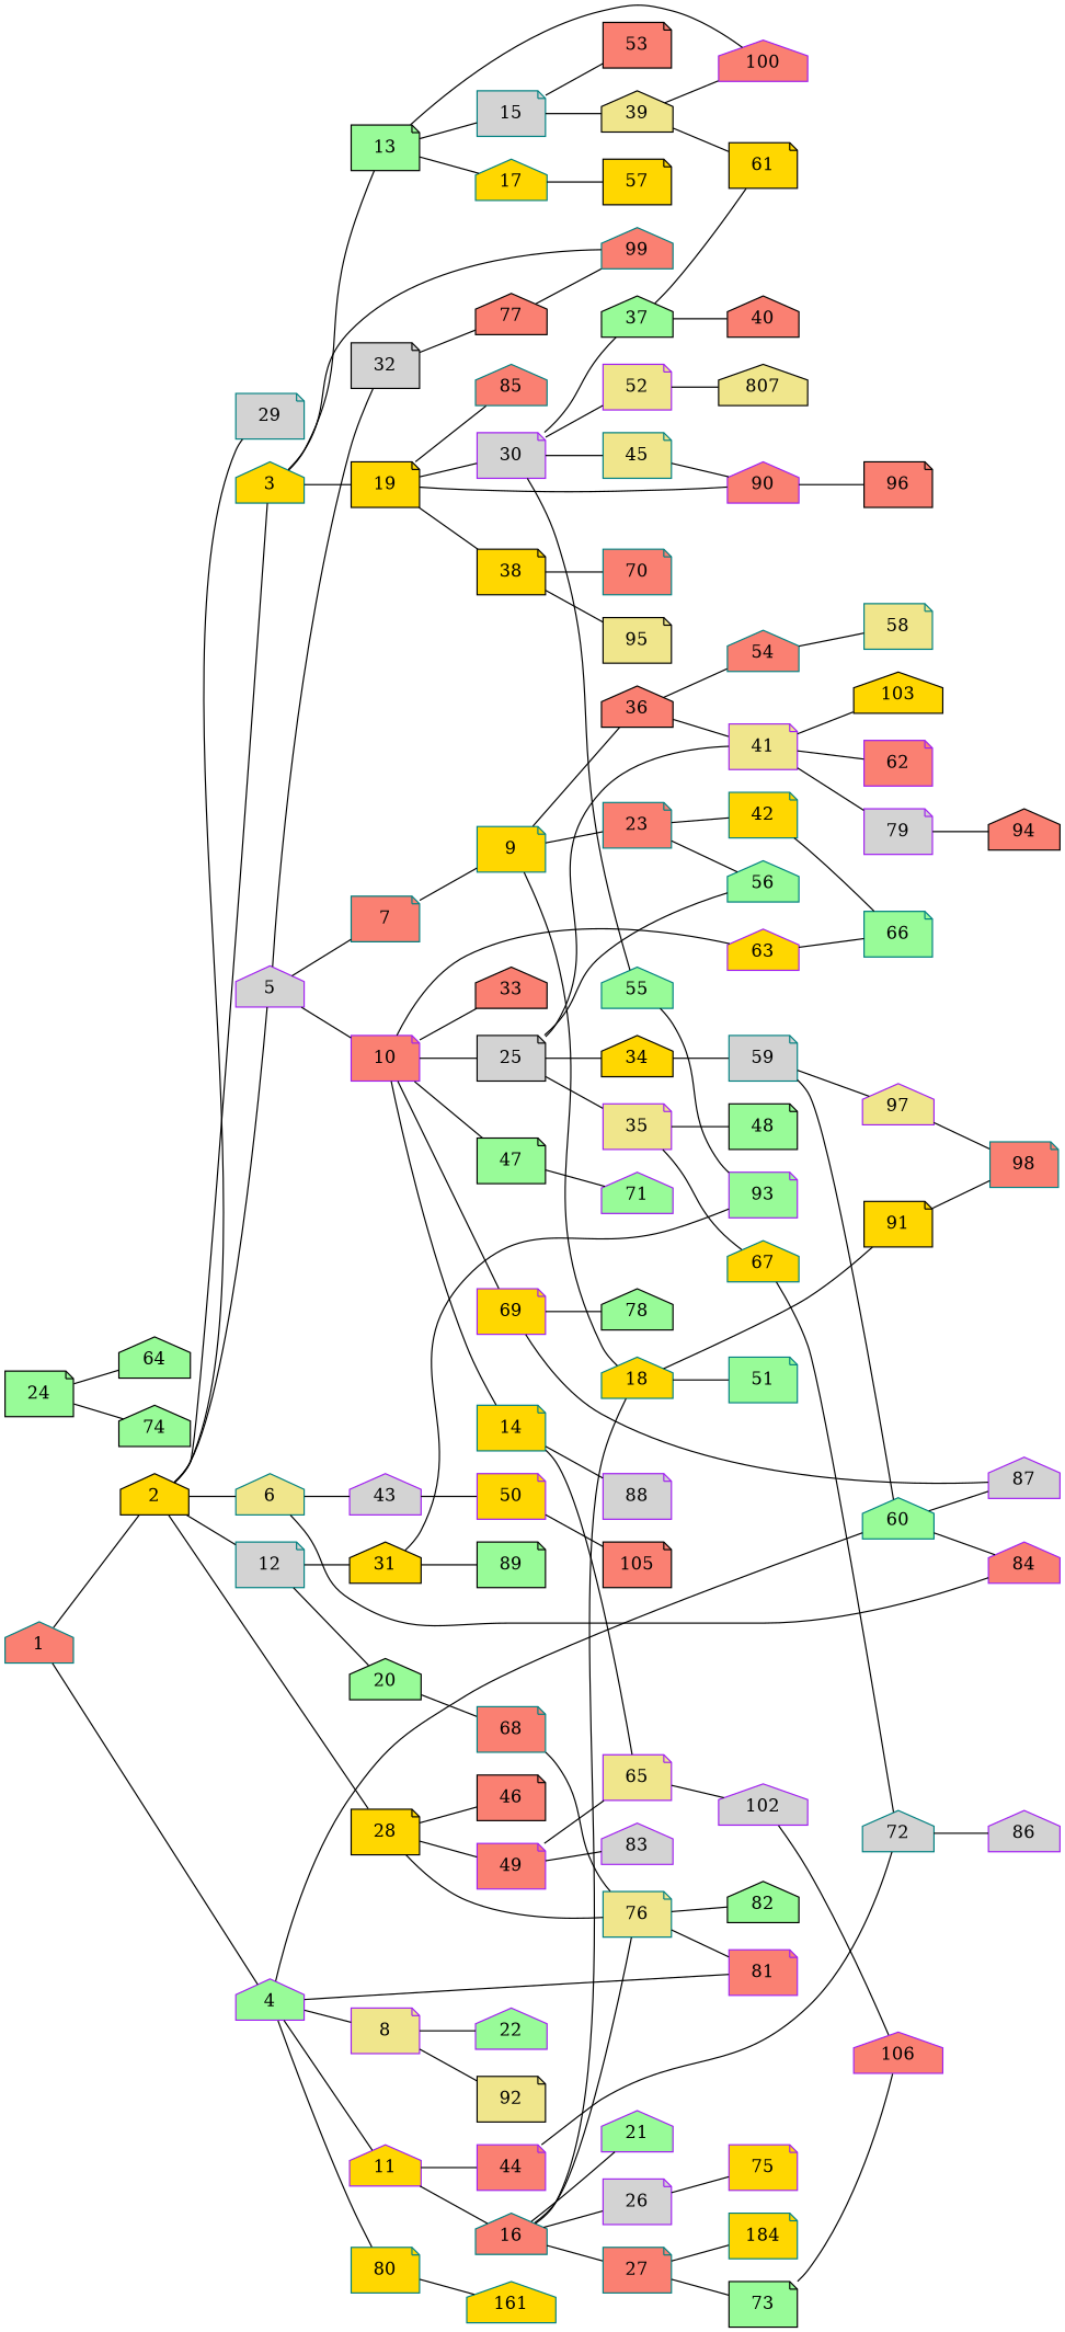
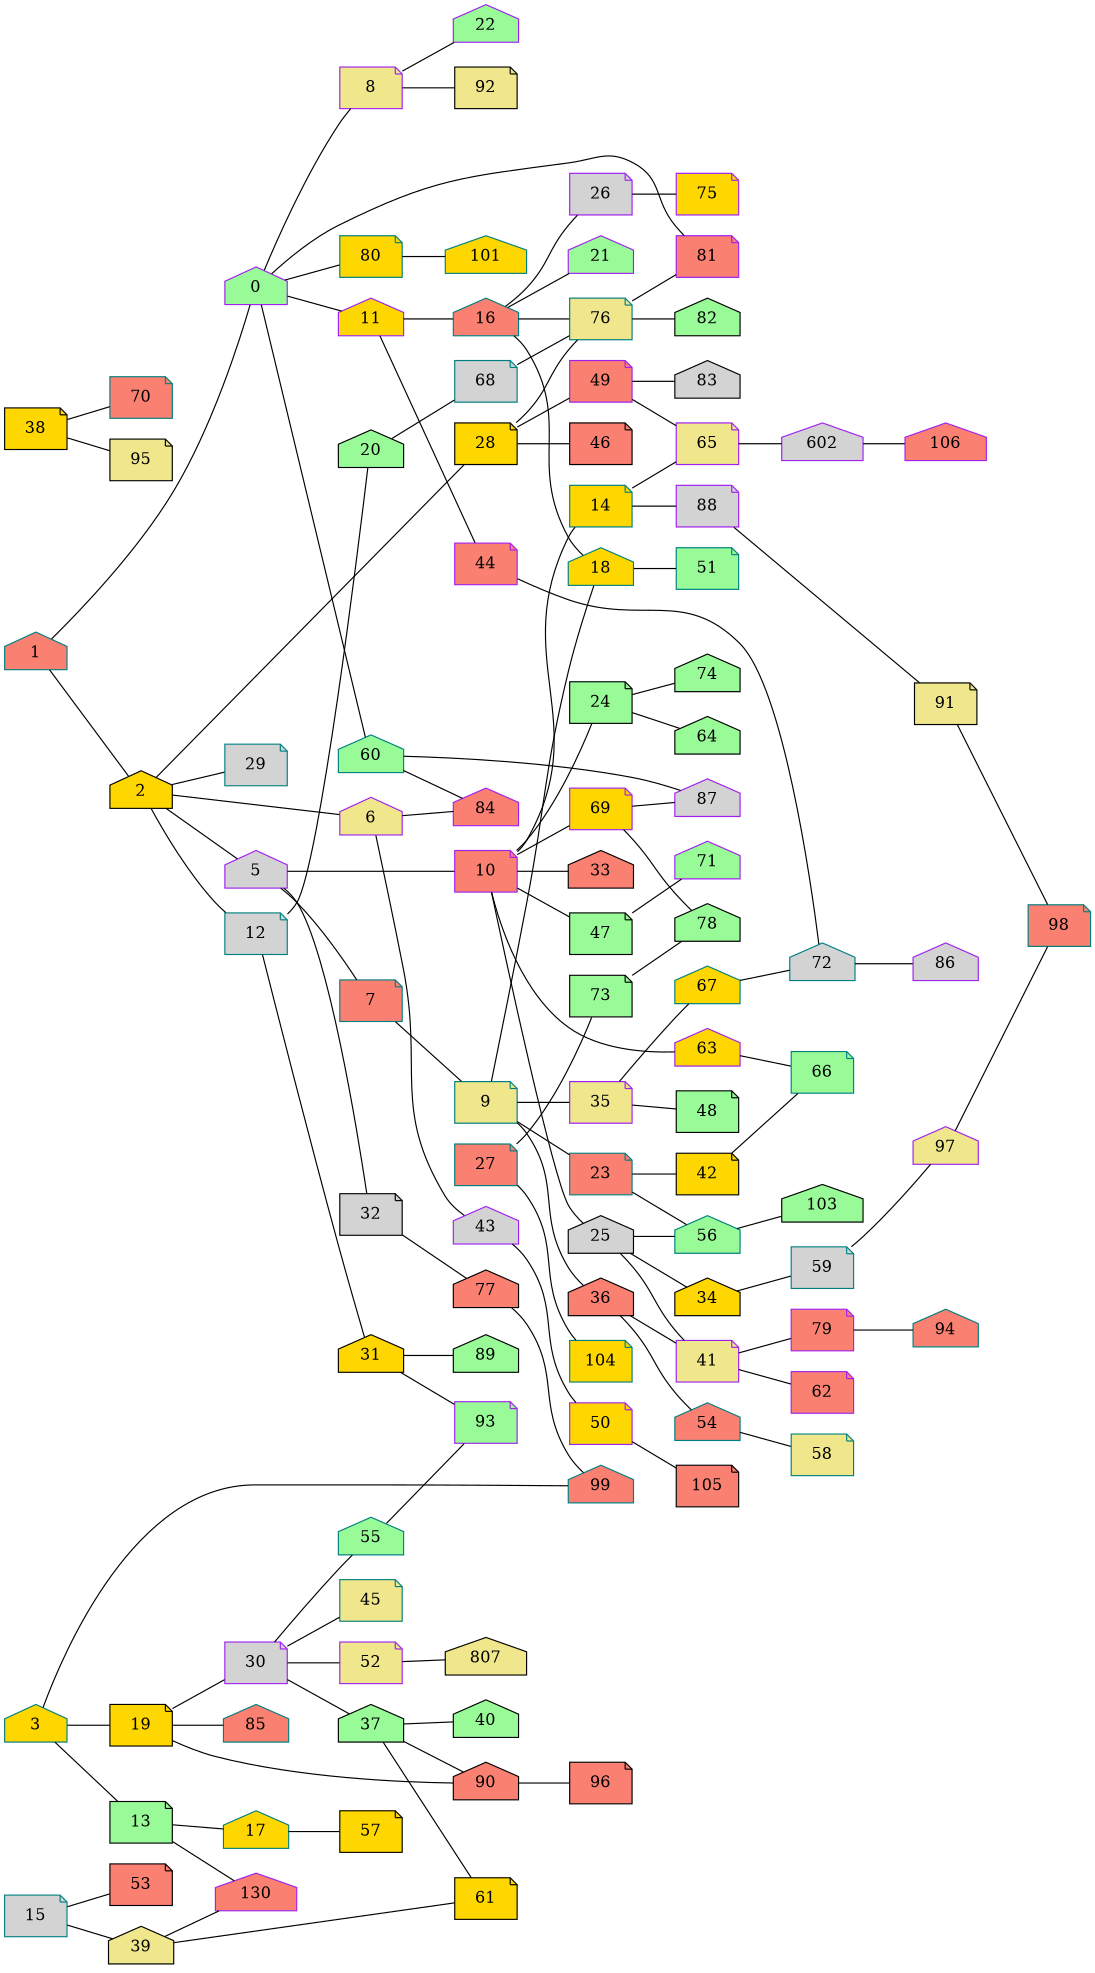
  graph {
    rankdir=LR
    node [color=black fillcolor=salmon shape=note style=filled]
    1 [color=teal shape=house]
    2 [fillcolor=gold shape=house]
-   4 [color=purple fillcolor=palegreen shape=house]
+   4 [color=purple fillcolor=palegreen shape=house label=0]
    3 [color=teal fillcolor=gold shape=house]
    5 [color=purple fillcolor=lightgrey shape=house]
-   6 [color=teal fillcolor=khaki shape=house]
+   6 [color=purple fillcolor=khaki shape=house]
    12 [color=teal fillcolor=lightgrey]
    28 [fillcolor=gold]
    29 [color=teal fillcolor=lightgrey]
    8 [color=purple fillcolor=khaki]
    11 [color=purple fillcolor=gold shape=house]
    60 [color=teal fillcolor=palegreen shape=house]
    80 [color=teal fillcolor=gold]
    81 [color=purple]
    13 [fillcolor=palegreen]
    19 [fillcolor=gold]
    99 [color=teal shape=house]
    7 [color=teal]
    10 [color=purple]
    32 [fillcolor=lightgrey]
    43 [color=purple fillcolor=lightgrey shape=house]
    84 [color=purple shape=house]
    20 [fillcolor=palegreen shape=house]
    31 [fillcolor=gold shape=house]
    76 [color=teal fillcolor=khaki]
    46
    49 [color=purple]
    15 [color=teal fillcolor=lightgrey]
    17 [color=teal fillcolor=gold shape=house]
-   100 [color=purple shape=house]
+   100 [color=purple shape=house label=130]
    30 [color=purple fillcolor=lightgrey]
    38 [fillcolor=gold]
    85 [color=teal shape=house]
-   90 [color=purple shape=house]
+   90 [shape=house]
    22 [color=purple fillcolor=palegreen shape=house]
    92 [fillcolor=khaki]
    16 [color=teal shape=house]
    44 [color=purple]
    87 [color=purple fillcolor=lightgrey shape=house]
-   101 [color=teal fillcolor=gold shape=house label=161]
-   9 [color=teal fillcolor=gold]
+   101 [color=teal fillcolor=gold shape=house]
+   9 [color=teal fillcolor=khaki]
    14 [color=teal fillcolor=gold]
    24 [fillcolor=palegreen]
-   25 [fillcolor=lightgrey]
+   25 [fillcolor=lightgrey shape=house]
    33 [shape=house]
    47 [fillcolor=palegreen]
    63 [color=purple fillcolor=gold shape=house]
    69 [color=purple fillcolor=gold]
    77 [shape=house]
    50 [color=purple fillcolor=gold]
    18 [color=teal fillcolor=gold shape=house]
    23 [color=teal]
    36 [shape=house]
    51 [color=teal fillcolor=palegreen]
-   42 [color=teal fillcolor=gold]
+   42 [fillcolor=gold]
    56 [color=teal fillcolor=palegreen shape=house]
    41 [color=purple fillcolor=khaki]
    54 [color=teal shape=house]
    65 [color=purple fillcolor=khaki]
    88 [color=purple fillcolor=lightgrey]
    64 [fillcolor=palegreen shape=house]
    74 [fillcolor=palegreen shape=house]
    34 [fillcolor=gold shape=house]
    35 [color=purple fillcolor=khaki]
    71 [color=purple fillcolor=palegreen shape=house]
    66 [color=teal fillcolor=palegreen]
    78 [fillcolor=palegreen shape=house]
    21 [color=purple fillcolor=palegreen shape=house]
    26 [color=purple fillcolor=lightgrey]
    27 [color=teal]
    72 [color=teal fillcolor=lightgrey shape=house]
-   68 [color=teal]
-   89 [fillcolor=palegreen]
+   68 [color=teal fillcolor=lightgrey]
+   89 [fillcolor=palegreen shape=house]
    93 [color=purple fillcolor=palegreen]
    39 [fillcolor=khaki shape=house]
    53
    57 [fillcolor=gold]
-   102 [color=purple fillcolor=lightgrey shape=house]
-   91 [fillcolor=gold]
+   102 [color=purple fillcolor=lightgrey shape=house label=602]
+   91 [fillcolor=khaki]
    61 [fillcolor=gold]
    75 [color=purple fillcolor=gold]
    73 [fillcolor=palegreen]
-   104 [color=teal fillcolor=gold label=184]
+   104 [color=teal fillcolor=gold]
    82 [fillcolor=palegreen shape=house]
    37 [fillcolor=palegreen shape=house]
    45 [color=teal fillcolor=khaki]
    52 [color=purple fillcolor=khaki]
    55 [color=teal fillcolor=palegreen shape=house]
    70 [color=teal]
    95 [fillcolor=khaki]
    96
-   103 [fillcolor=gold shape=house]
+   103 [fillcolor=palegreen shape=house]
    59 [color=teal fillcolor=lightgrey]
    48 [fillcolor=palegreen]
    67 [color=teal fillcolor=gold shape=house]
    62 [color=purple]
-   79 [color=purple fillcolor=lightgrey]
-   83 [color=purple fillcolor=lightgrey shape=house]
-   40 [shape=house]
+   79 [color=purple]
+   83 [fillcolor=lightgrey shape=house]
+   40 [fillcolor=palegreen shape=house]
    n100 [fillcolor=khaki label=807 shape=house]
    97 [color=purple fillcolor=khaki shape=house]
    58 [color=teal fillcolor=khaki]
-   94 [shape=house]
+   94 [color=teal shape=house]
    105
    86 [color=purple fillcolor=lightgrey shape=house]
    98 [color=teal]
    106 [color=purple shape=house]
    1 -- 2
    1 -- 4
-   2 -- 3
    2 -- 5
    2 -- 6
    2 -- 12
    2 -- 28
    2 -- 29
    4 -- 8
    4 -- 11
    4 -- 60
    4 -- 80
    4 -- 81
    3 -- 13
    3 -- 19
    3 -- 99
    5 -- 7
    5 -- 10
    5 -- 32
    6 -- 43
    6 -- 84
    12 -- 20
    12 -- 31
    28 -- 76
    28 -- 46
    28 -- 49
    8 -- 22
    8 -- 92
    11 -- 16
    11 -- 44
    60 -- 84
    60 -- 87
    80 -- 101
-   13 -- 15
    13 -- 17
    13 -- 100
    19 -- 30
-   19 -- 38
    19 -- 85
    19 -- 90
    7 -- 9
    10 -- 14
+   10 -- 24
    10 -- 25
    10 -- 33
    10 -- 47
    10 -- 63
    10 -- 69
    32 -- 77
    43 -- 50
    20 -- 68
    31 -- 89
    31 -- 93
    76 -- 81
    76 -- 82
    49 -- 65
    49 -- 83
    15 -- 39
    15 -- 53
    17 -- 57
    30 -- 37
    30 -- 45
    30 -- 52
    30 -- 55
    38 -- 70
    38 -- 95
    90 -- 96
    16 -- 76
    16 -- 18
    16 -- 21
    16 -- 26
-   16 -- 27
    44 -- 72
    9 -- 18
    9 -- 23
    9 -- 36
    14 -- 65
    14 -- 88
    24 -- 64
    24 -- 74
    25 -- 56
    25 -- 41
    25 -- 34
-   25 -- 35
+   9 -- 35
    47 -- 71
    63 -- 66
    69 -- 87
    69 -- 78
    77 -- 99
    50 -- 105
    18 -- 51
    23 -- 42
    23 -- 56
    36 -- 41
    36 -- 54
    42 -- 66
-   41 -- 103
+   56 -- 103
    41 -- 62
    41 -- 79
    54 -- 58
    65 -- 102
-   18 -- 91
+   88 -- 91
    34 -- 59
    35 -- 48
    35 -- 67
    26 -- 75
    27 -- 73
    27 -- 104
    72 -- 86
    68 -- 76
    39 -- 100
    39 -- 61
    102 -- 106
    91 -- 98
-   73 -- 106
-   45 -- 90
+   73 -- 78
+   37 -- 90
    37 -- 61
    37 -- 40
    52 -- n100
    55 -- 93
-   59 -- 60
    59 -- 97
    67 -- 72
    79 -- 94
    97 -- 98
  }
